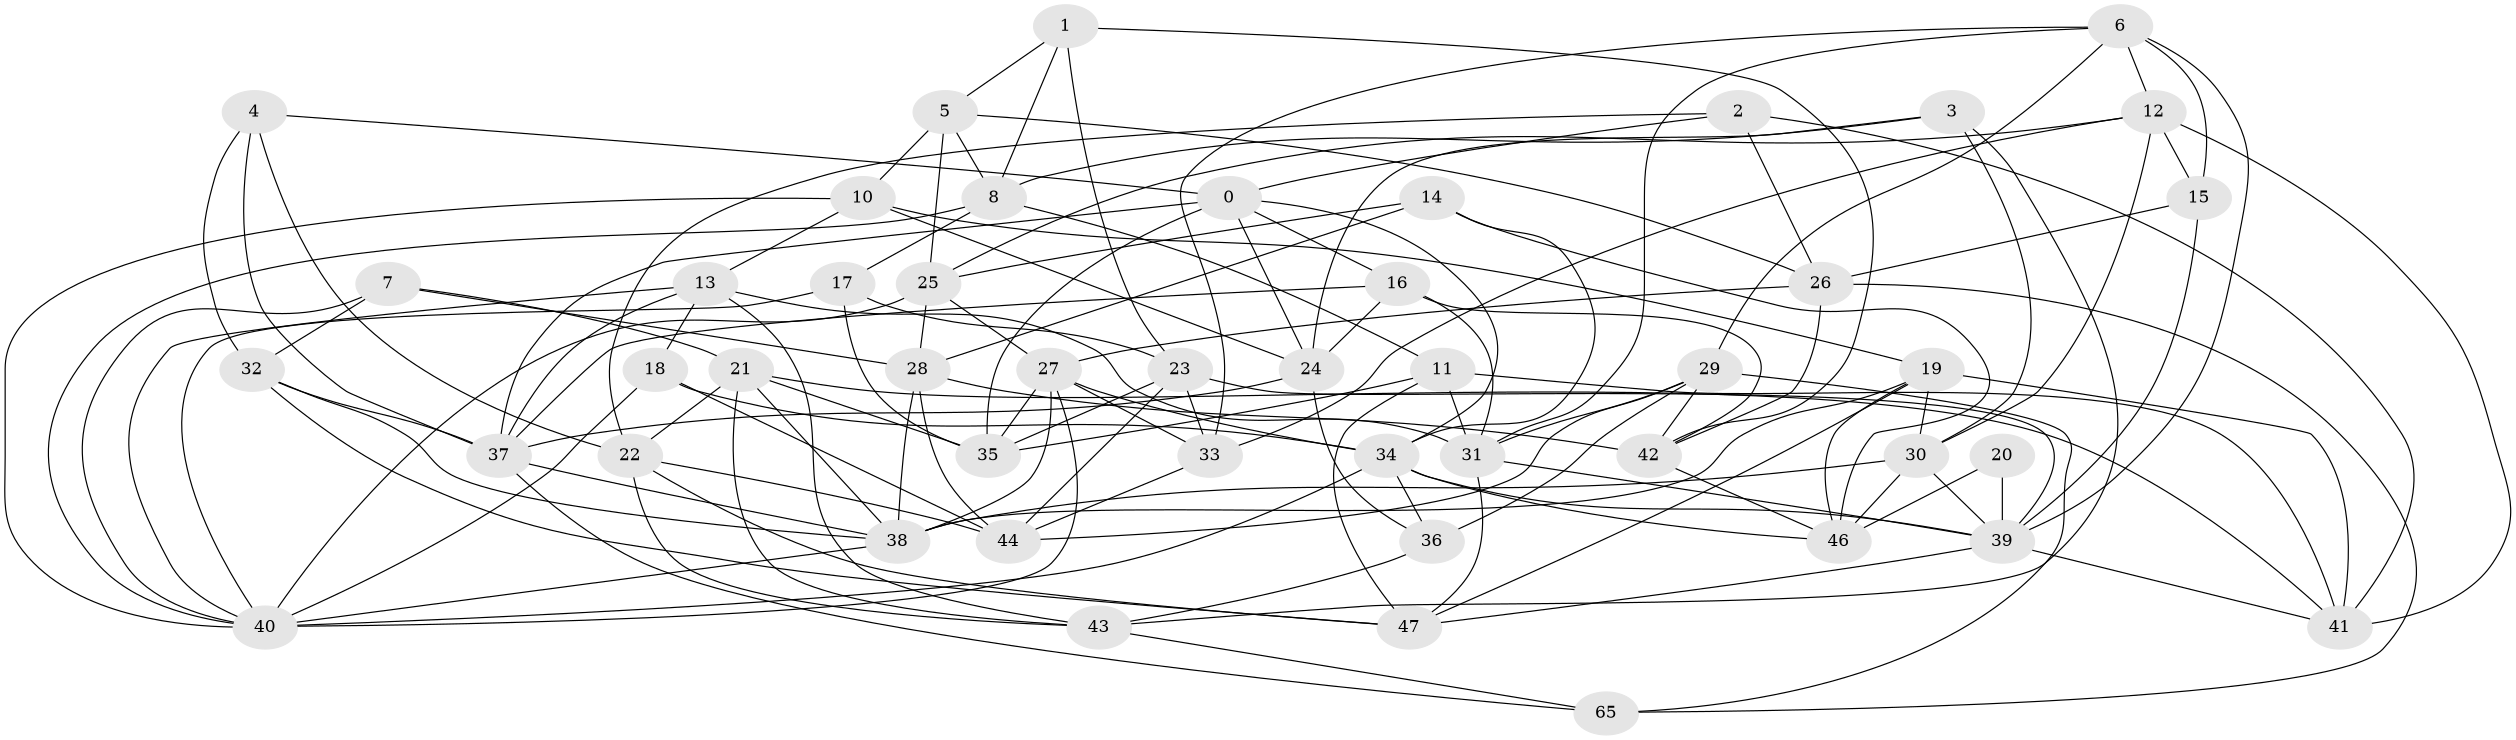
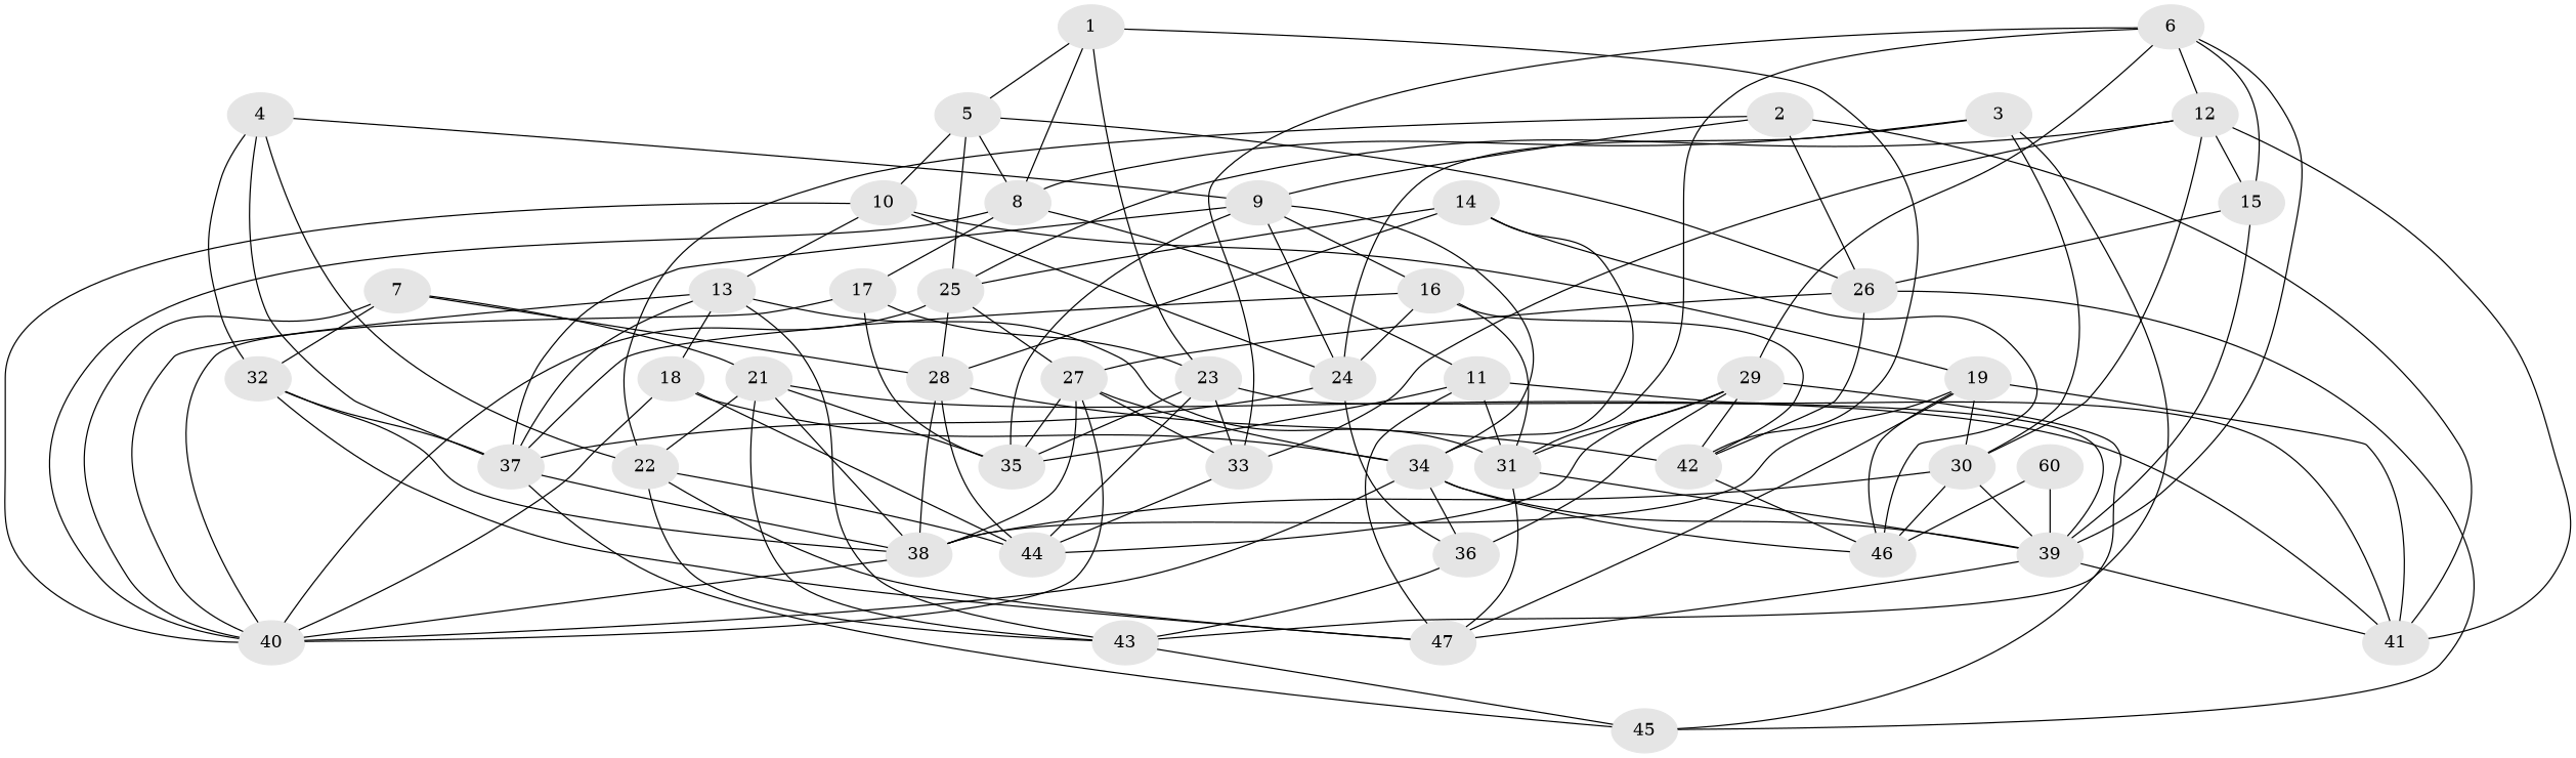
  graph {
    node [color=gray90 style=filled]
    edge [weight=1.0]
    1
    5
    8
    23
    42
    26
    10
    25
    40
    11
    17
    33
    39
    35
    44
    46
    2
-   9 [label=0]
+   9
    22
    41
    24
    37
    16
    34
    43
    47
    27
-   45 [label=65]
+   45
    3
    30
    36
    38
    4
    32
    13
    19
    28
    6
    12
    15
    29
    31
    7
    21
    18
    14
-   20
+   20 [label=60]
    1 -- 5
    1 -- 8
    1 -- 23
    1 -- 42
    5 -- 8
    5 -- 26
    5 -- 10 [weight=2.0]
    5 -- 25
    8 -- 40
    8 -- 11
    8 -- 17
    23 -- 33
    23 -- 39
    23 -- 35
    23 -- 44
    42 -- 46
    26 -- 42
    26 -- 27
    26 -- 45
    10 -- 40
    10 -- 24
    10 -- 13
    10 -- 19
    25 -- 40
    25 -- 27
    25 -- 28
    11 -- 35
    11 -- 41
    11 -- 47
    11 -- 31
    17 -- 23
    17 -- 40
    17 -- 35
    33 -- 44
    39 -- 41
    39 -- 47
    2 -- 26
    2 -- 9
    2 -- 22
    2 -- 41
    9 -- 35
    9 -- 24
    9 -- 37 [weight=2.0]
    9 -- 16
    9 -- 34
    22 -- 44
    22 -- 43
    22 -- 47
    24 -- 37
    24 -- 36
    37 -- 45
    37 -- 38
    16 -- 42
    16 -- 24
    16 -- 37
    16 -- 31
    34 -- 40
    34 -- 39
    34 -- 46
    34 -- 36
    43 -- 45
    27 -- 40
    27 -- 33 [weight=2.0]
    27 -- 35
    27 -- 34
    27 -- 38
    3 -- 8
    3 -- 24
    3 -- 43
    3 -- 30
    30 -- 39
    30 -- 46
    30 -- 38
    36 -- 43
    38 -- 40
    4 -- 9
    4 -- 22
    4 -- 37
    4 -- 32
    32 -- 37 [weight=2.0]
    32 -- 47
    32 -- 38
    13 -- 40
    13 -- 37
    13 -- 43
    13 -- 31
    13 -- 18
    19 -- 46
    19 -- 41
    19 -- 47
    19 -- 30
    19 -- 38
    28 -- 42
    28 -- 44
    28 -- 38
    6 -- 33
    6 -- 39
    6 -- 12
    6 -- 15
    6 -- 29
    6 -- 31
    12 -- 25
    12 -- 33
    12 -- 41
    12 -- 30
    12 -- 15
    15 -- 26
    15 -- 39
    29 -- 42
    29 -- 44
    29 -- 45
    29 -- 36
    29 -- 31
    31 -- 39
    31 -- 47
    7 -- 40
    7 -- 32
    7 -- 28
    7 -- 21
    21 -- 35
    21 -- 22
    21 -- 41
    21 -- 43
    21 -- 38
    18 -- 40
    18 -- 44
    18 -- 34
    14 -- 25
    14 -- 46
    14 -- 34
    14 -- 28
    20 -- 39 [weight=2.0]
    20 -- 46
  }
